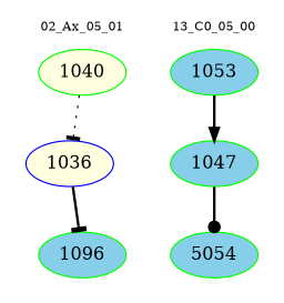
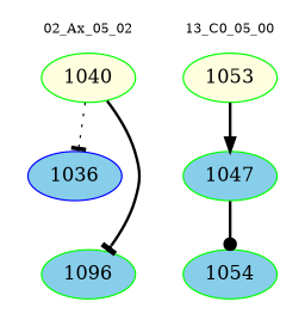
  digraph {
    node [color=green fillcolor=lightyellow style=filled]
    edge [arrowhead=tee color=black style=bold]
    n1 [label=1040]
-   n2 [color=blue label=1036]
+   n2 [color=blue fillcolor=skyblue label=1036]
    n3 [fillcolor=skyblue label=1096]
-   n4 [fillcolor=skyblue label=1053]
+   n4 [label=1053]
    n5 [fillcolor=skyblue label=1047]
-   n6 [fillcolor=skyblue label=5054]
+   n6 [fillcolor=skyblue label=1054]
    subgraph cluster_1 {
      color=white
      fontsize=10
-     label="02_Ax_05_01"
+     label="02_Ax_05_02"
      n1
      n2
      n3
    }
    subgraph cluster_2 {
      color=white
      fontsize=10
      label="13_C0_05_00"
      n4
      n5
      n6
    }
    n1 -> n2 [style=dotted]
-   n2 -> n3
+   n1 -> n3
    n4 -> n5 [arrowhead=normal]
    n5 -> n6 [arrowhead=dot]
  }
